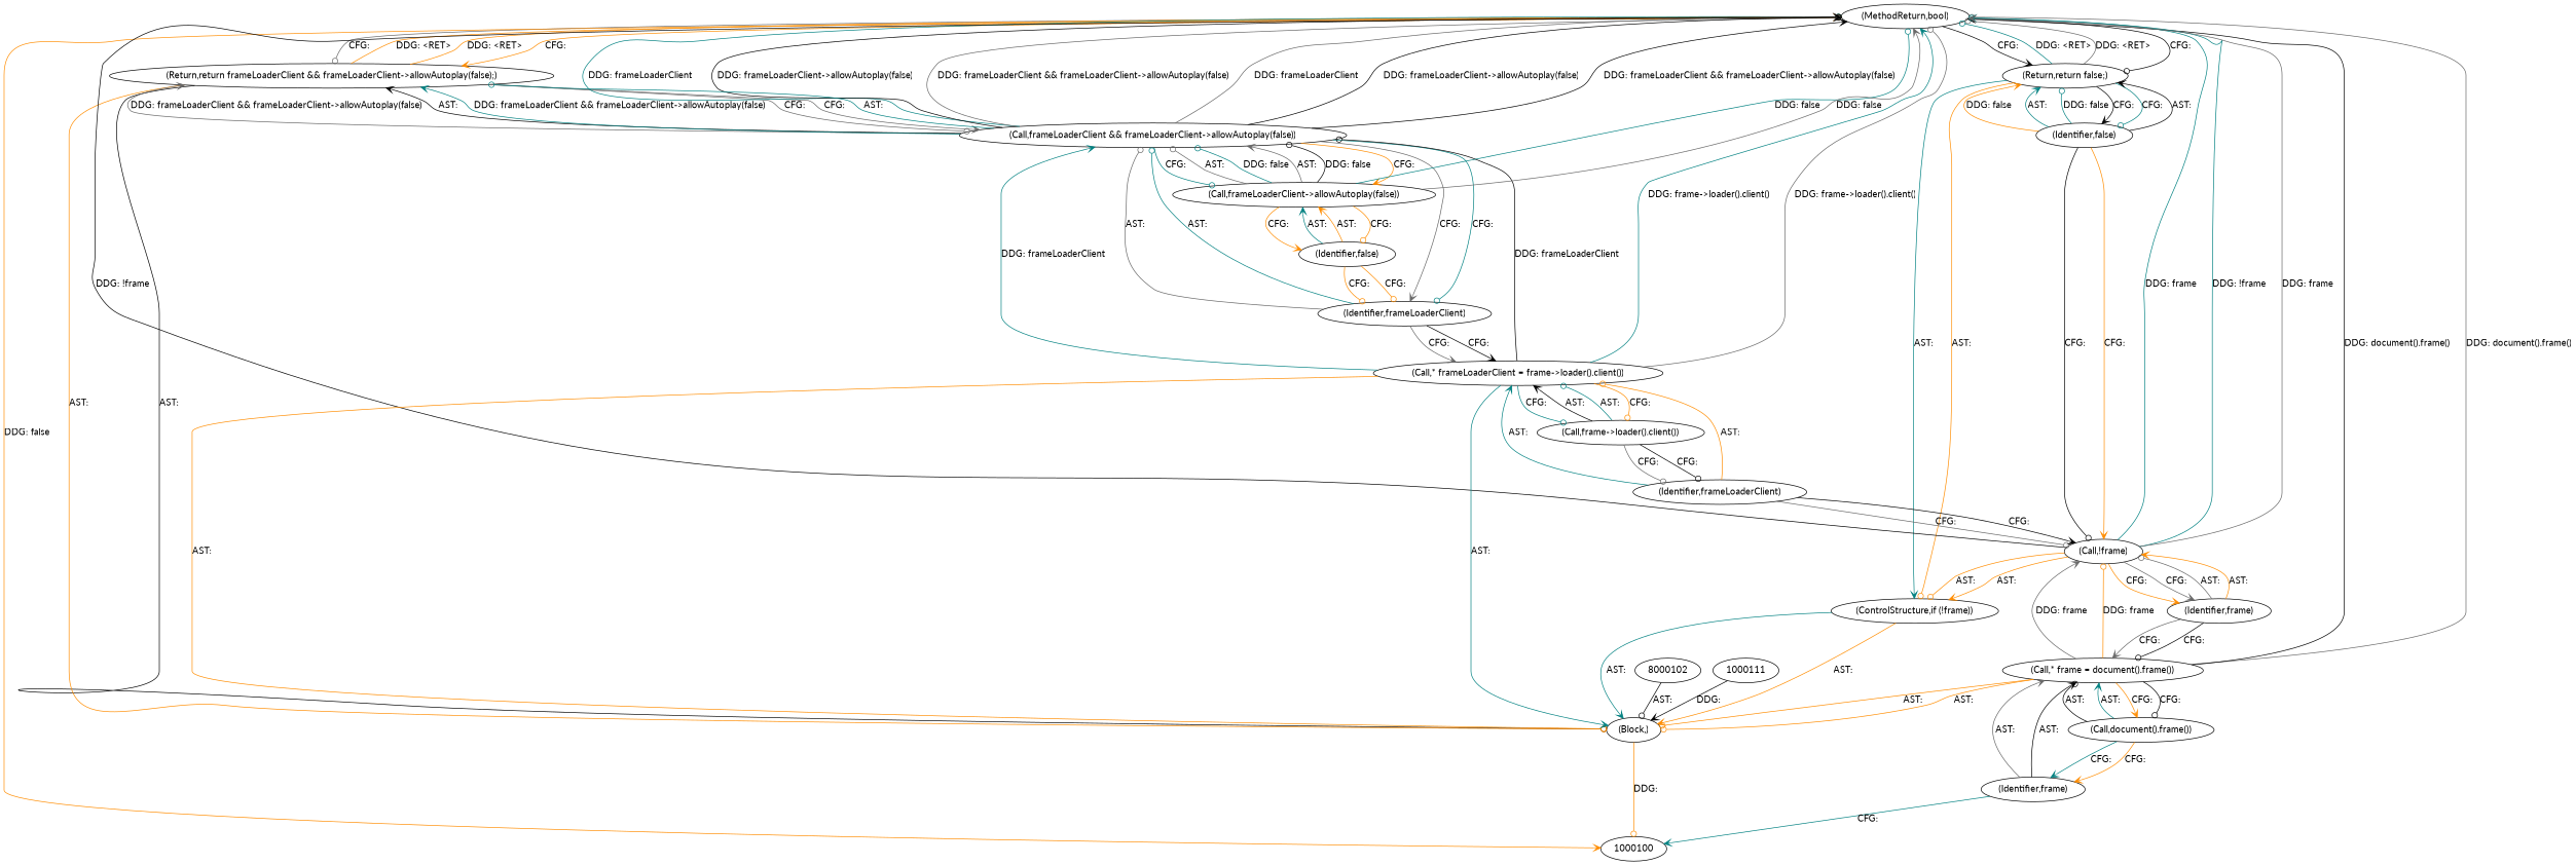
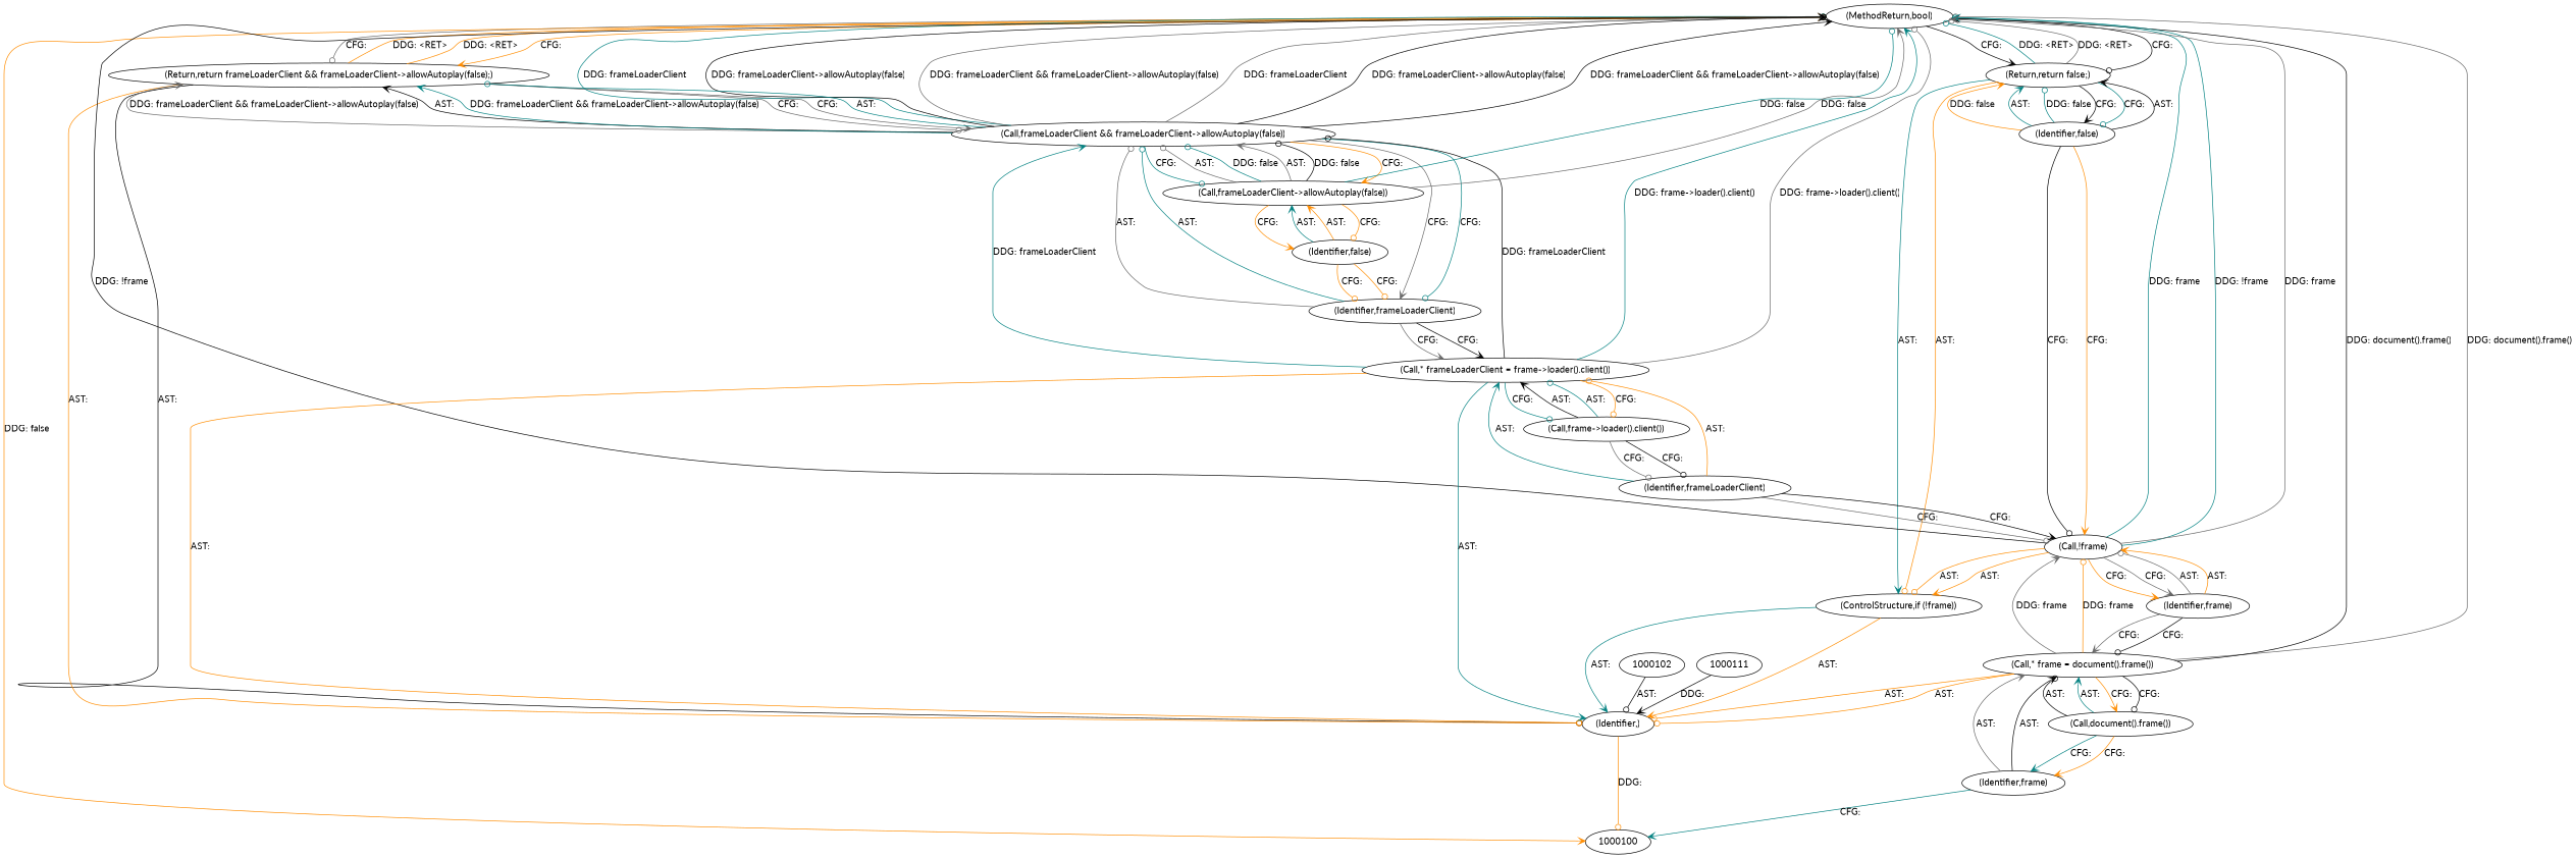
  digraph {
    fontname=Lato
    node [fontname=Lato]
    edge [arrowhead=vee color=darkorange fontname=Lato]
    n1 [label="(MethodReturn,bool)"]
    n2 [label="(Return,return false;)"]
    n3 [label="(Return,return frameLoaderClient && frameLoaderClient->allowAutoplay(false);)"]
    1000100
    n5 [label="(ControlStructure,if (!frame))"]
    n6 [label="(Identifier,false)"]
-   n7 [label="(Block,)"]
+   n7 [label="(Identifier,)"]
    n8 [label="(Call,frameLoaderClient && frameLoaderClient->allowAutoplay(false))"]
    n9 [label="(Call,* frame = document().frame())"]
    n10 [label="(Call,document().frame())"]
    n11 [label="(Call,!frame)"]
    n12 [label="(Identifier,frame)"]
    n13 [label="(Identifier,frame)"]
    n14 [label="(Call,* frameLoaderClient = frame->loader().client())"]
    n15 [label="(Call,frame->loader().client())"]
    n16 [label="(Identifier,frameLoaderClient)"]
    n17 [label="(Call,frameLoaderClient->allowAutoplay(false))"]
    n18 [label="(Identifier,frameLoaderClient)"]
    n19 [label="(Identifier,false)"]
-   1000102 [label=8000102]
+   1000102
    1000111
    n1 -> n2 [arrowhead=odot color=black label="CFG: "]
    n1 -> n2 [color=black label="CFG: "]
    n1 -> n3 [label="CFG: "]
    n1 -> n3 [arrowhead=odot color=gray40 label="CFG: "]
    n1 -> 1000100 [label="DDG: false"]
    n2 -> n1 [arrowhead=odot color=teal label="DDG: <RET>"]
    n2 -> n1 [arrowhead=odot color=gray40 label="DDG: <RET>"]
    n2 -> n5 [color=teal label="AST: "]
    n2 -> n5 [arrowhead=odot label="AST: "]
    n2 -> n6 [color=black label="CFG: "]
    n2 -> n6 [arrowhead=odot color=teal label="CFG: "]
    n3 -> n1 [label="DDG: <RET>"]
    n3 -> n1 [arrowhead=odot label="DDG: <RET>"]
    n3 -> n7 [arrowhead=odot color=black label="AST: "]
    n3 -> n7 [arrowhead=odot label="AST: "]
    n3 -> n8 [arrowhead=odot color=gray40 label="CFG: "]
    n3 -> n8 [color=gray40 label="CFG: "]
    n5 -> n7 [color=teal label="AST: "]
    n5 -> n7 [label="AST: "]
    n6 -> n2 [color=black label="AST: "]
    n6 -> n2 [label="DDG: false"]
    n6 -> n2 [color=teal label="AST: "]
    n6 -> n2 [arrowhead=odot color=teal label="DDG: false"]
    n6 -> n11 [arrowhead=odot color=black label="CFG: "]
    n6 -> n11 [label="CFG: "]
    n7 -> 1000100 [arrowhead=odot label="DDG: "]
    n8 -> n1 [arrowhead=odot color=teal label="DDG: frameLoaderClient"]
    n8 -> n1 [arrowhead=odot color=black label="DDG: frameLoaderClient->allowAutoplay(false)"]
    n8 -> n1 [color=gray40 label="DDG: frameLoaderClient && frameLoaderClient->allowAutoplay(false)"]
    n8 -> n1 [color=gray40 label="DDG: frameLoaderClient"]
    n8 -> n1 [arrowhead=odot color=black label="DDG: frameLoaderClient->allowAutoplay(false)"]
    n8 -> n1 [color=black label="DDG: frameLoaderClient && frameLoaderClient->allowAutoplay(false)"]
    n8 -> n3 [arrowhead=odot color=teal label="AST: "]
    n8 -> n3 [color=gray40 label="DDG: frameLoaderClient && frameLoaderClient->allowAutoplay(false)"]
    n8 -> n3 [color=black label="AST: "]
    n8 -> n3 [color=teal label="DDG: frameLoaderClient && frameLoaderClient->allowAutoplay(false)"]
    n8 -> n17 [label="CFG: "]
    n8 -> n17 [arrowhead=odot color=teal label="CFG: "]
    n8 -> n18 [arrowhead=odot color=teal label="CFG: "]
    n8 -> n18 [color=gray40 label="CFG: "]
    n9 -> n1 [arrowhead=odot color=gray40 label="DDG: document().frame()"]
    n9 -> n1 [color=black label="DDG: document().frame()"]
    n9 -> n7 [arrowhead=odot label="AST: "]
    n9 -> n7 [arrowhead=odot label="AST: "]
    n9 -> n10 [label="CFG: "]
    n9 -> n10 [arrowhead=odot color=black label="CFG: "]
    n9 -> n11 [color=gray40 label="DDG: frame"]
    n9 -> n11 [arrowhead=odot label="DDG: frame"]
    n10 -> n9 [arrowhead=odot color=black label="AST: "]
    n10 -> n9 [color=teal label="AST: "]
    n10 -> n12 [color=teal label="CFG: "]
    n10 -> n12 [label="CFG: "]
    n11 -> n1 [arrowhead=odot color=teal label="DDG: frame"]
    n11 -> n1 [color=teal label="DDG: !frame"]
    n11 -> n1 [color=gray40 label="DDG: frame"]
    n11 -> n1 [color=black label="DDG: !frame"]
    n11 -> n5 [label="AST: "]
    n11 -> n5 [arrowhead=odot label="AST: "]
    n11 -> n13 [label="CFG: "]
    n11 -> n13 [color=gray40 label="CFG: "]
    n12 -> 1000100 [color=teal label="CFG: "]
    n12 -> n9 [color=gray40 label="AST: "]
    n12 -> n9 [color=black label="AST: "]
    n13 -> n9 [arrowhead=odot color=black label="CFG: "]
    n13 -> n9 [color=gray40 label="CFG: "]
    n13 -> n11 [arrowhead=odot color=gray40 label="AST: "]
    n13 -> n11 [label="AST: "]
    n14 -> n1 [color=teal label="DDG: frame->loader().client()"]
    n14 -> n1 [arrowhead=odot color=gray40 label="DDG: frame->loader().client()"]
    n14 -> n7 [arrowhead=odot label="AST: "]
    n14 -> n7 [color=teal label="AST: "]
    n14 -> n8 [arrowhead=odot color=black label="DDG: frameLoaderClient"]
    n14 -> n8 [color=teal label="DDG: frameLoaderClient"]
    n14 -> n15 [arrowhead=odot label="CFG: "]
    n14 -> n15 [arrowhead=odot color=teal label="CFG: "]
    n15 -> n14 [color=black label="AST: "]
    n15 -> n14 [arrowhead=odot color=teal label="AST: "]
    n15 -> n16 [arrowhead=odot color=black label="CFG: "]
    n15 -> n16 [arrowhead=odot color=gray40 label="CFG: "]
    n16 -> n11 [arrowhead=odot color=gray40 label="CFG: "]
    n16 -> n11 [color=black label="CFG: "]
    n16 -> n14 [arrowhead=odot label="AST: "]
    n16 -> n14 [color=teal label="AST: "]
    n17 -> n1 [arrowhead=odot color=teal label="DDG: false"]
    n17 -> n1 [color=gray40 label="DDG: false"]
    n17 -> n8 [arrowhead=odot color=gray40 label="AST: "]
    n17 -> n8 [arrowhead=odot color=teal label="DDG: false"]
    n17 -> n8 [color=gray40 label="AST: "]
    n17 -> n8 [arrowhead=odot color=black label="DDG: false"]
    n17 -> n19 [arrowhead=odot label="CFG: "]
    n17 -> n19 [label="CFG: "]
    n18 -> n8 [arrowhead=odot color=gray40 label="AST: "]
    n18 -> n8 [arrowhead=odot color=teal label="AST: "]
    n18 -> n14 [color=black label="CFG: "]
    n18 -> n14 [color=gray40 label="CFG: "]
    n19 -> n17 [color=teal label="AST: "]
    n19 -> n17 [label="AST: "]
    n19 -> n18 [arrowhead=odot label="CFG: "]
    n19 -> n18 [arrowhead=odot label="CFG: "]
    1000102 -> n7 [arrowhead=odot color=black label="AST: "]
    1000111 -> n7 [color=black label="DDG: "]
  }
